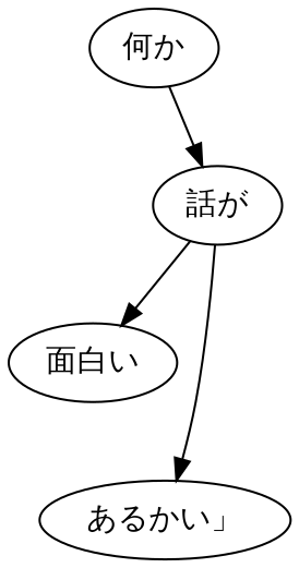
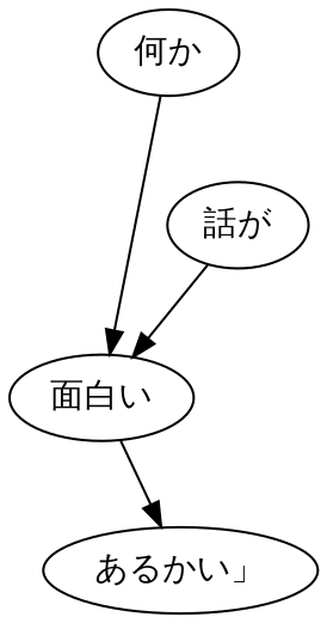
  digraph {
    fontname="DejaVu Sans"
    node [fontname="DejaVu Sans"]
    edge [fontname="DejaVu Sans"]
    n1 [label="何か"]
    n2 [label="面白い"]
    n3 [label="話が"]
    n4 [label="あるかい」"]
-   n1 -> n3
+   n1 -> n2
    n3 -> n2
-   n3 -> n4
+   n2 -> n4
  }
